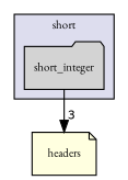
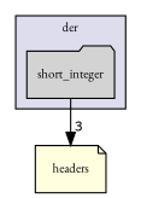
  digraph {
    compound=true
    fontname="EB Garamond"
    node [fontname="EB Garamond" fontsize=10 style=filled]
    n1 [fillcolor=lightgrey label=short_integer pencolor=black shape=folder]
    n2 [label=headers shape=note fillcolor=lightyellow]
    subgraph cluster_1 {
      bgcolor="#ddddee"
      fontsize=10
-     label=short
+     label=der
      pencolor=black
      n1
    }
    n1 -> n2 [headlabel=3 labeldistance=1.5 labelfontname=Helvetica labelfontsize=10 arrowhead=normal fontname="EB Garamond"]
  }
